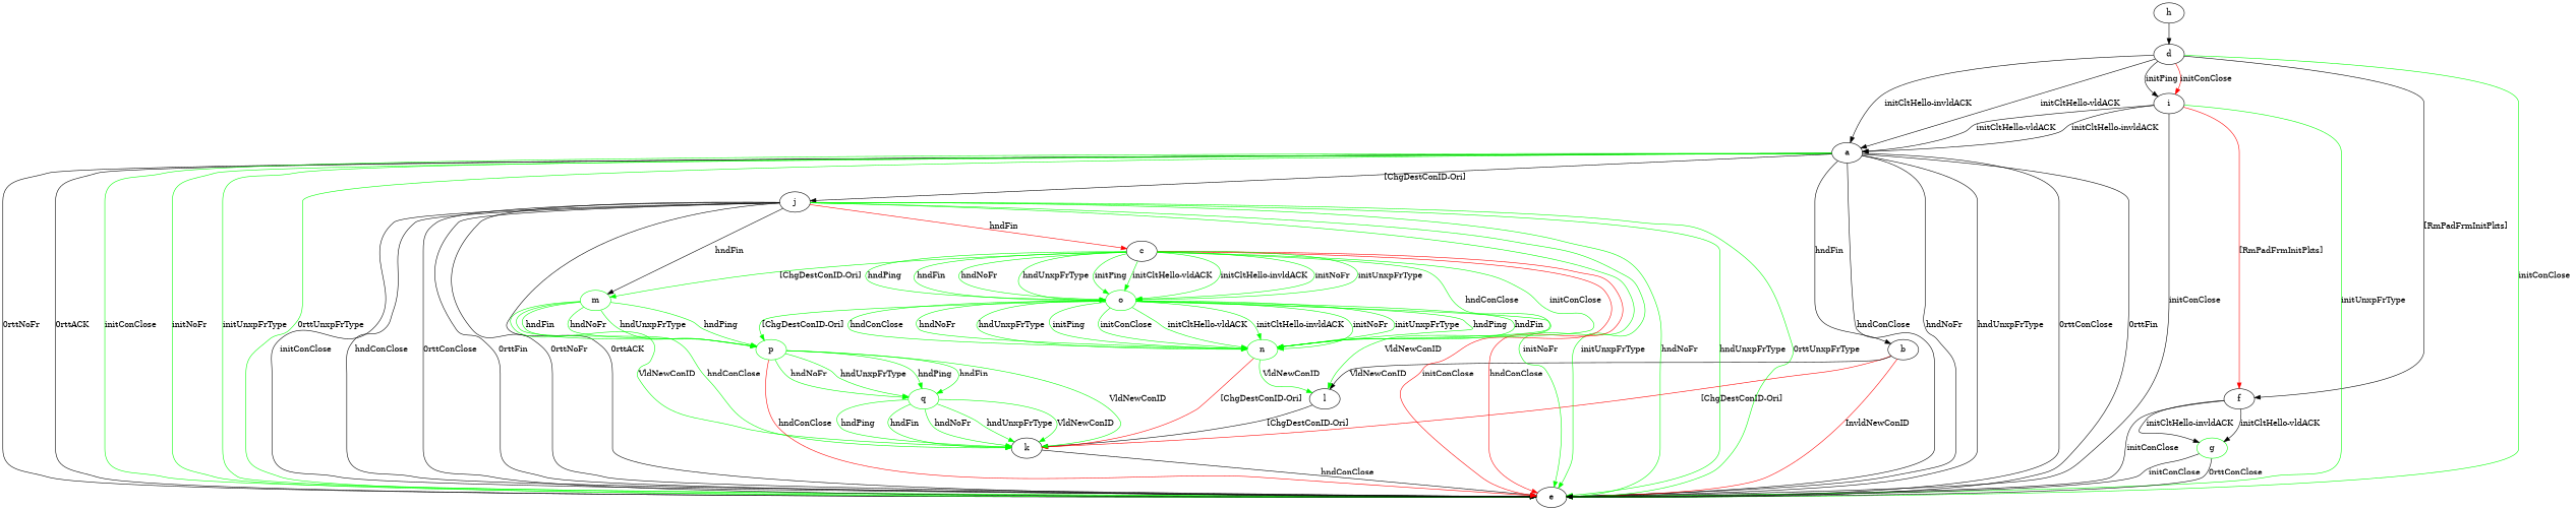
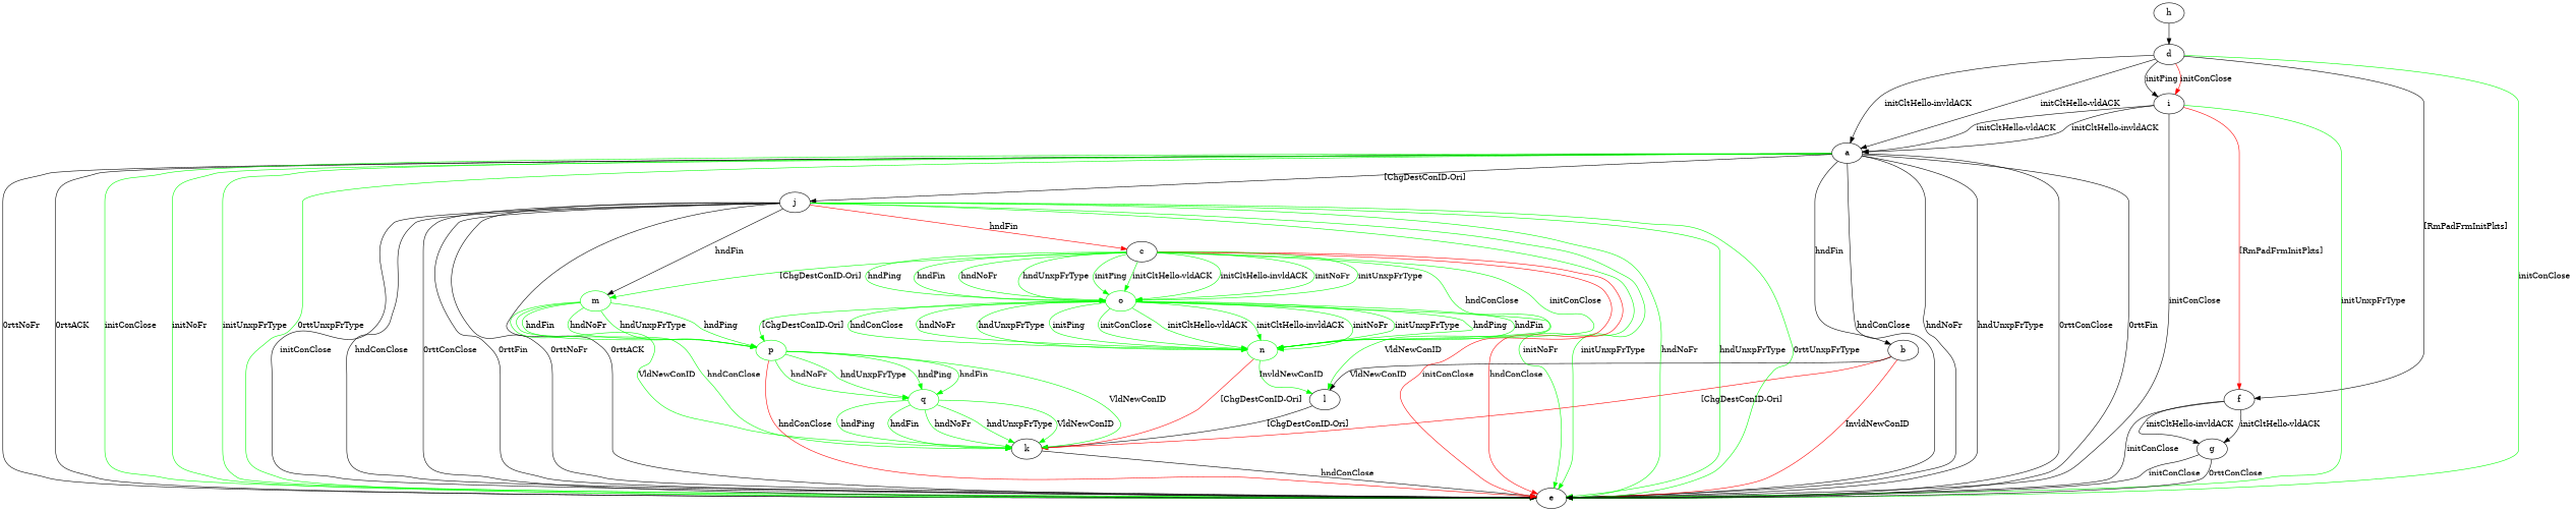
  digraph {
    edge [color=green]
    a
    b
    e
    j
    k
    l
    c
    m [color=green]
    n [color=green]
    o [color=green]
    p [color=green]
    q [color=green]
    d
    f
    i
-   g [color=green]
+   g
    h
    a -> b [label="hndFin " color=""]
    a -> e [label="hndConClose " color=""]
    a -> e [label="hndNoFr " color=""]
    a -> e [label="hndUnxpFrType " color=""]
    a -> e [label="0rttConClose " color=""]
    a -> e [label="0rttFin " color=""]
    a -> e [label="0rttNoFr " color=""]
    a -> e [label="0rttACK " color=""]
    a -> e [label="initConClose "]
    a -> e [label="initNoFr "]
    a -> e [label="initUnxpFrType "]
    a -> e [label="0rttUnxpFrType "]
    a -> j [label="[ChgDestConID-Ori] " color=""]
    b -> e [color=red label="InvldNewConID "]
    b -> k [color=red label="[ChgDestConID-Ori] "]
    b -> l [label="VldNewConID " color=""]
    j -> e [label="initConClose " color=""]
    j -> e [label="hndConClose " color=""]
    j -> e [label="0rttConClose " color=""]
    j -> e [label="0rttFin " color=""]
    j -> e [label="0rttNoFr " color=""]
    j -> e [label="0rttACK " color=""]
    j -> e [label="initNoFr "]
    j -> e [label="initUnxpFrType "]
    j -> e [label="hndNoFr "]
    j -> e [label="hndUnxpFrType "]
    j -> e [label="0rttUnxpFrType "]
    j -> c [color=red label="hndFin "]
    j -> m [color=black label="hndFin "]
    k -> e [label="hndConClose " color=""]
    l -> k [label="[ChgDestConID-Ori] " color=""]
    c -> e [color=red label="initConClose "]
    c -> e [color=red label="hndConClose "]
    c -> m [label="[ChgDestConID-Ori] "]
    c -> n [label="initConClose "]
    c -> n [label="hndConClose "]
    c -> o [label="initPing "]
    c -> o [label="initCltHello-vldACK "]
    c -> o [label="initCltHello-invldACK "]
    c -> o [label="initNoFr "]
    c -> o [label="initUnxpFrType "]
    c -> o [label="hndPing "]
    c -> o [label="hndFin "]
    c -> o [label="hndNoFr "]
    c -> o [label="hndUnxpFrType "]
    m -> k [label="hndConClose "]
    m -> k [label="VldNewConID "]
    m -> p [label="hndPing "]
    m -> p [label="hndFin "]
    m -> p [label="hndNoFr "]
    m -> p [label="hndUnxpFrType "]
    n -> k [color=red label="[ChgDestConID-Ori] "]
-   n -> l [label="VldNewConID "]
+   n -> l [label="InvldNewConID "]
    o -> l [label="VldNewConID "]
    o -> n [label="initPing "]
    o -> n [label="initConClose "]
    o -> n [label="initCltHello-vldACK "]
    o -> n [label="initCltHello-invldACK "]
    o -> n [label="initNoFr "]
    o -> n [label="initUnxpFrType "]
    o -> n [label="hndPing "]
    o -> n [label="hndFin "]
    o -> n [label="hndConClose "]
    o -> n [label="hndNoFr "]
    o -> n [label="hndUnxpFrType "]
    o -> p [label="[ChgDestConID-Ori] "]
    p -> e [color=red label="hndConClose "]
    p -> k [label="VldNewConID "]
    p -> q [label="hndPing "]
    p -> q [label="hndFin "]
    p -> q [label="hndNoFr "]
    p -> q [label="hndUnxpFrType "]
    q -> k [label="hndPing "]
    q -> k [label="hndFin "]
    q -> k [label="hndNoFr "]
    q -> k [label="hndUnxpFrType "]
    q -> k [label="VldNewConID "]
    d -> a [label="initCltHello-vldACK " color=""]
    d -> a [label="initCltHello-invldACK " color=""]
    d -> e [label="initConClose "]
    d -> f [label="[RmPadFrmInitPkts] " color=""]
    d -> i [label="initPing " color=""]
    d -> i [color=red label="initConClose "]
    f -> e [label="initConClose " color=""]
    f -> g [label="initCltHello-vldACK " color=""]
    f -> g [label="initCltHello-invldACK " color=""]
    i -> a [label="initCltHello-vldACK " color=""]
    i -> a [label="initCltHello-invldACK " color=""]
    i -> e [label="initConClose " color=""]
    i -> e [label="initUnxpFrType "]
    i -> f [color=red label="[RmPadFrmInitPkts] "]
    g -> e [label="initConClose " color=""]
    g -> e [label="0rttConClose " color=""]
    h -> d [color=""]
  }
